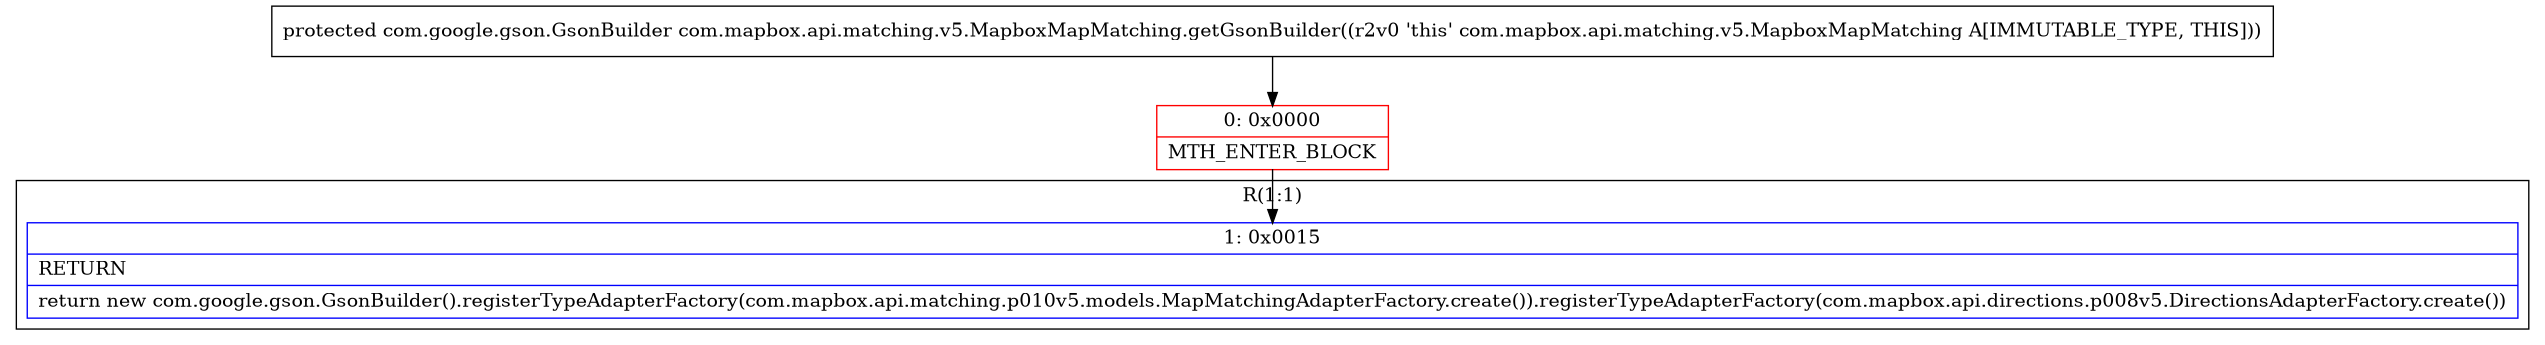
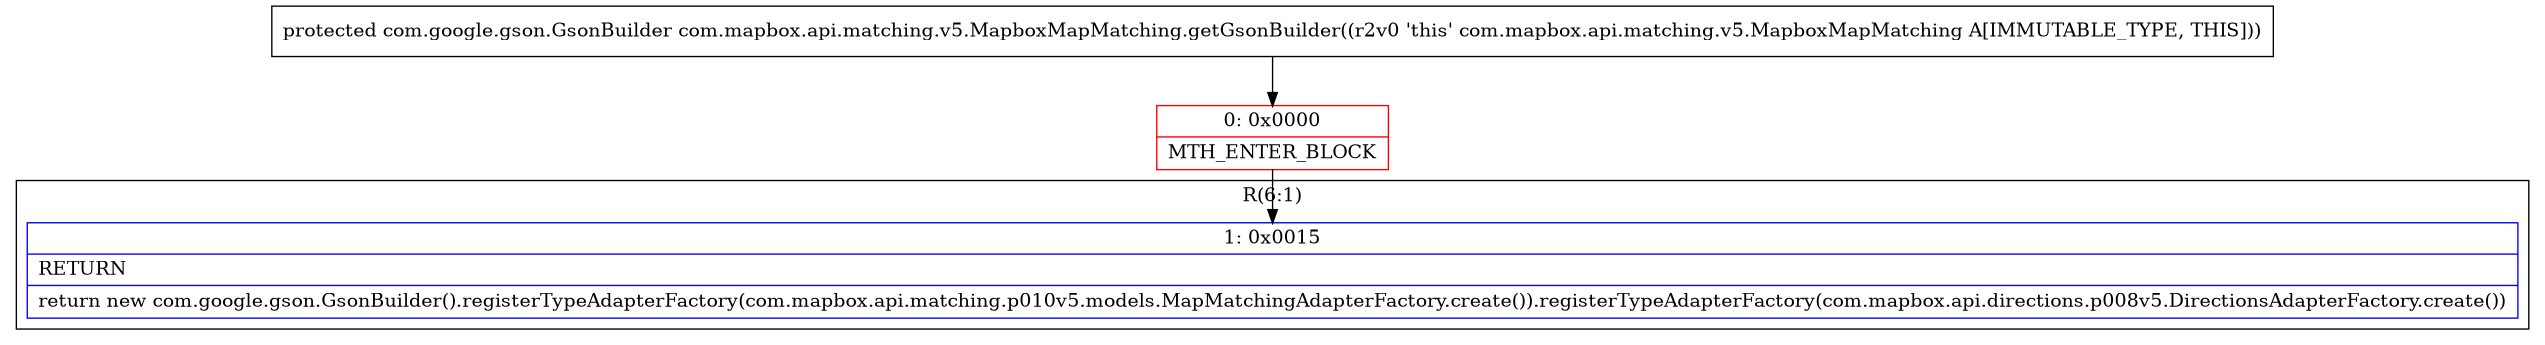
  digraph {
    node [shape=record]
    n1 [color=blue label="{1\:\ 0x0015|RETURN\l|return new com.google.gson.GsonBuilder().registerTypeAdapterFactory(com.mapbox.api.matching.p010v5.models.MapMatchingAdapterFactory.create()).registerTypeAdapterFactory(com.mapbox.api.directions.p008v5.DirectionsAdapterFactory.create())\l}"]
    n2 [color=red label="{0\:\ 0x0000|MTH_ENTER_BLOCK\l}"]
    n3 [label="{protected com.google.gson.GsonBuilder com.mapbox.api.matching.v5.MapboxMapMatching.getGsonBuilder((r2v0 'this' com.mapbox.api.matching.v5.MapboxMapMatching A[IMMUTABLE_TYPE, THIS])) }"]
    subgraph cluster_1 {
-     label="R(1:1)"
+     label="R(6:1)"
      n1
    }
    n2 -> n1
    n3 -> n2
  }
